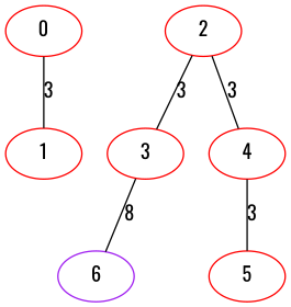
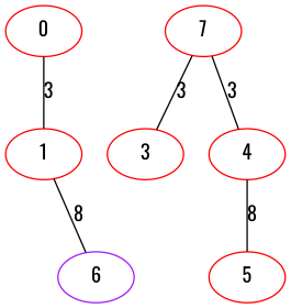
  graph {
    fontname=Oswald
    node [color=red fontname=Oswald weight=1]
    edge [fontname=Oswald]
    0
    1
-   2
+   2 [label=7]
    3
    4
    6 [color=purple weight=4]
    5
    0 -- 1 [label=3]
    2 -- 3 [label=3]
    2 -- 4 [label=3]
-   3 -- 6 [label=8]
-   4 -- 5 [label=3]
+   1 -- 6 [label=8]
+   4 -- 5 [label=8]
  }
